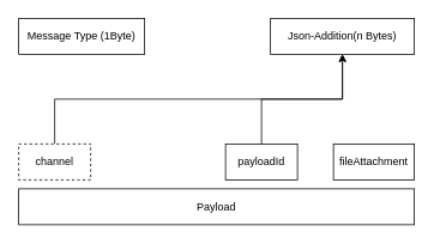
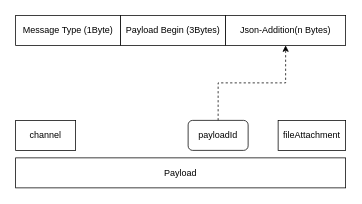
  <mxCell id="0" />
  <mxCell id="1" parent="0" />
  <mxCell id="2" style="edgeStyle=orthogonalEdgeStyle;rounded=0;orthogonalLoop=1;jettySize=auto;html=1;exitX=0.5;exitY=1;exitDx=0;exitDy=0;strokeColor=#000000;" parent="1" edge="1"><mxGeometry relative="1" as="geometry"><mxPoint x="234" y="160" as="sourcePoint" /><mxPoint x="234" y="160" as="targetPoint" /></mxGeometry></mxCell>
  <mxCell id="3" value="Message Type (1Byte)" style="rounded=0;whiteSpace=wrap;html=1;strokeColor=#000000;" parent="1" vertex="1"><mxGeometry x="20" y="20" width="140" height="40" as="geometry" /></mxCell>
+ <mxCell id="4" value="Payload Begin (3Bytes)" style="rounded=0;whiteSpace=wrap;html=1;strokeColor=#000000;" parent="1" vertex="1"><mxGeometry x="160" y="20" width="140" height="40" as="geometry" /></mxCell>
  <mxCell id="5" value="Json-Addition(n Bytes)" style="rounded=0;whiteSpace=wrap;html=1;strokeColor=#000000;" parent="1" vertex="1"><mxGeometry x="300" y="20" width="160" height="40" as="geometry" /></mxCell>
  <mxCell id="6" value="Payload" style="rounded=0;whiteSpace=wrap;html=1;strokeColor=#000000;" parent="1" vertex="1"><mxGeometry x="20" y="210" width="440" height="40" as="geometry" /></mxCell>
- <mxCell id="7" style="edgeStyle=orthogonalEdgeStyle;rounded=0;orthogonalLoop=1;jettySize=auto;html=1;" edge="1" parent="1" source="8" target="5"><mxGeometry relative="1" as="geometry"><Array as="points"><mxPoint x="60" y="110" /><mxPoint x="380" y="110" /></Array></mxGeometry></mxCell>
- <mxCell id="8" value="channel" style="rounded=0;whiteSpace=wrap;html=1;strokeColor=#000000;fillColor=#FFFFFF;dashed=1;" parent="1" vertex="1"><mxGeometry x="20" y="160" width="80" height="40" as="geometry" /></mxCell>
- <mxCell id="9" style="edgeStyle=orthogonalEdgeStyle;rounded=0;orthogonalLoop=1;jettySize=auto;html=1;strokeColor=#000000;" parent="1" source="10" target="5" edge="1"><mxGeometry relative="1" as="geometry" /></mxCell>
- <mxCell id="10" value="payloadId" style="rounded=0;whiteSpace=wrap;html=1;strokeColor=#000000;fillColor=#FFFFFF;" parent="1" vertex="1"><mxGeometry x="250" y="160" width="80" height="40" as="geometry" /></mxCell>
+ <mxCell id="8" value="channel" style="rounded=0;whiteSpace=wrap;html=1;strokeColor=#000000;fillColor=#FFFFFF;" parent="1" vertex="1"><mxGeometry x="20" y="160" width="80" height="40" as="geometry" /></mxCell>
+ <mxCell id="9" style="edgeStyle=orthogonalEdgeStyle;rounded=0;orthogonalLoop=1;jettySize=auto;html=1;strokeColor=#000000;dashed=1;" parent="1" source="10" target="5" edge="1"><mxGeometry relative="1" as="geometry" /></mxCell>
+ <mxCell id="10" value="payloadId" style="whiteSpace=wrap;html=1;strokeColor=#000000;fillColor=#FFFFFF;rounded=1;" parent="1" vertex="1"><mxGeometry x="250" y="160" width="80" height="40" as="geometry" /></mxCell>
  <mxCell id="11" value="fileAttachment" style="rounded=0;whiteSpace=wrap;html=1;strokeColor=#000000;fillColor=#FFFFFF;" parent="1" vertex="1"><mxGeometry x="370" y="160" width="90" height="40" as="geometry" /></mxCell>
